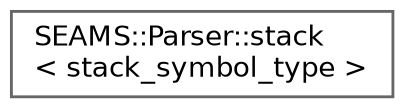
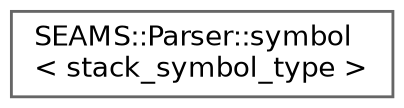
  digraph {
    rankdir=LR
-   n1 [color=grey40 fillcolor=white fontname=Helvetica fontsize=10 height=0.2 label="SEAMS::Parser::stack\l\< stack_symbol_type \>" shape=box style=filled width=0.4]
+   n1 [color=grey40 fillcolor=white fontname=Helvetica fontsize=10 height=0.2 label="SEAMS::Parser::symbol\l\< stack_symbol_type \>" shape=box style=filled width=0.4]
  }
